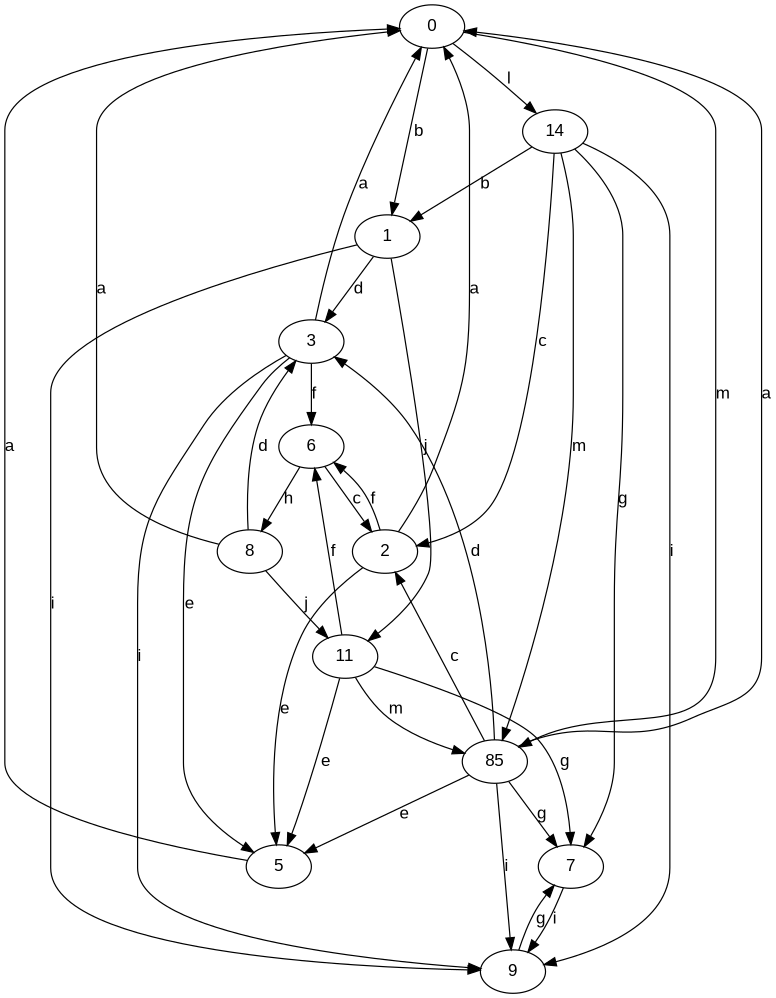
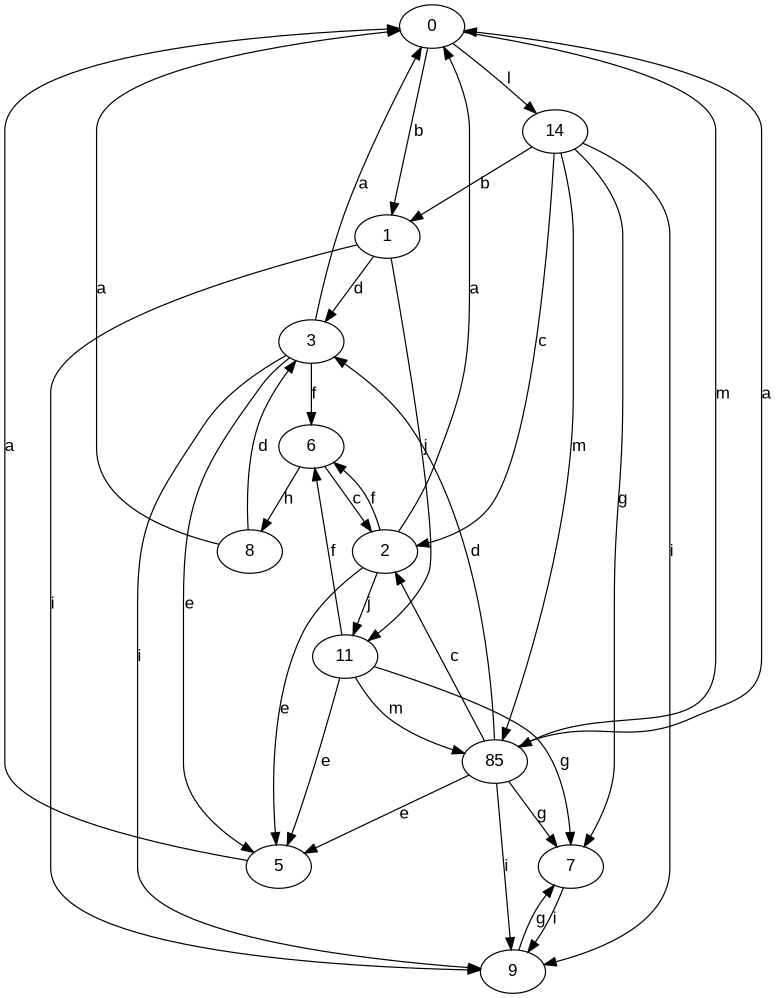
  strict digraph {
    fontname="Liberation Sans"
    node [fontname="Liberation Sans"]
    edge [fontname="Liberation Sans"]
    0
    1
    14
    n4 [label=85]
    3
    9
    11
    2
    7
    5
    6
    8
    0 -> 1 [label=b]
    0 -> 14 [label=l]
    0 -> n4 [label=m]
    1 -> 3 [label=d]
    1 -> 9 [label=i]
    1 -> 11 [label=j]
    14 -> 1 [label=b]
    14 -> n4 [label=m]
    14 -> 9 [label=i]
    14 -> 2 [label=c]
    14 -> 7 [label=g]
    n4 -> 0 [label=a]
    n4 -> 3 [label=d]
    n4 -> 9 [label=i]
    n4 -> 2 [label=c]
    n4 -> 7 [label=g]
    n4 -> 5 [label=e]
    3 -> 0 [label=a]
    3 -> 9 [label=i]
    3 -> 5 [label=e]
    3 -> 6 [label=f]
    9 -> 7 [label=g]
    11 -> n4 [label=m]
    11 -> 7 [label=g]
    11 -> 5 [label=e]
    11 -> 6 [label=f]
    2 -> 0 [label=a]
    2 -> 5 [label=e]
    2 -> 6 [label=f]
    7 -> 9 [label=i]
    5 -> 0 [label=a]
    6 -> 2 [label=c]
    6 -> 8 [label=h]
    8 -> 0 [label=a]
    8 -> 3 [label=d]
-   8 -> 11 [label=j]
+   2 -> 11 [label=j]
  }
